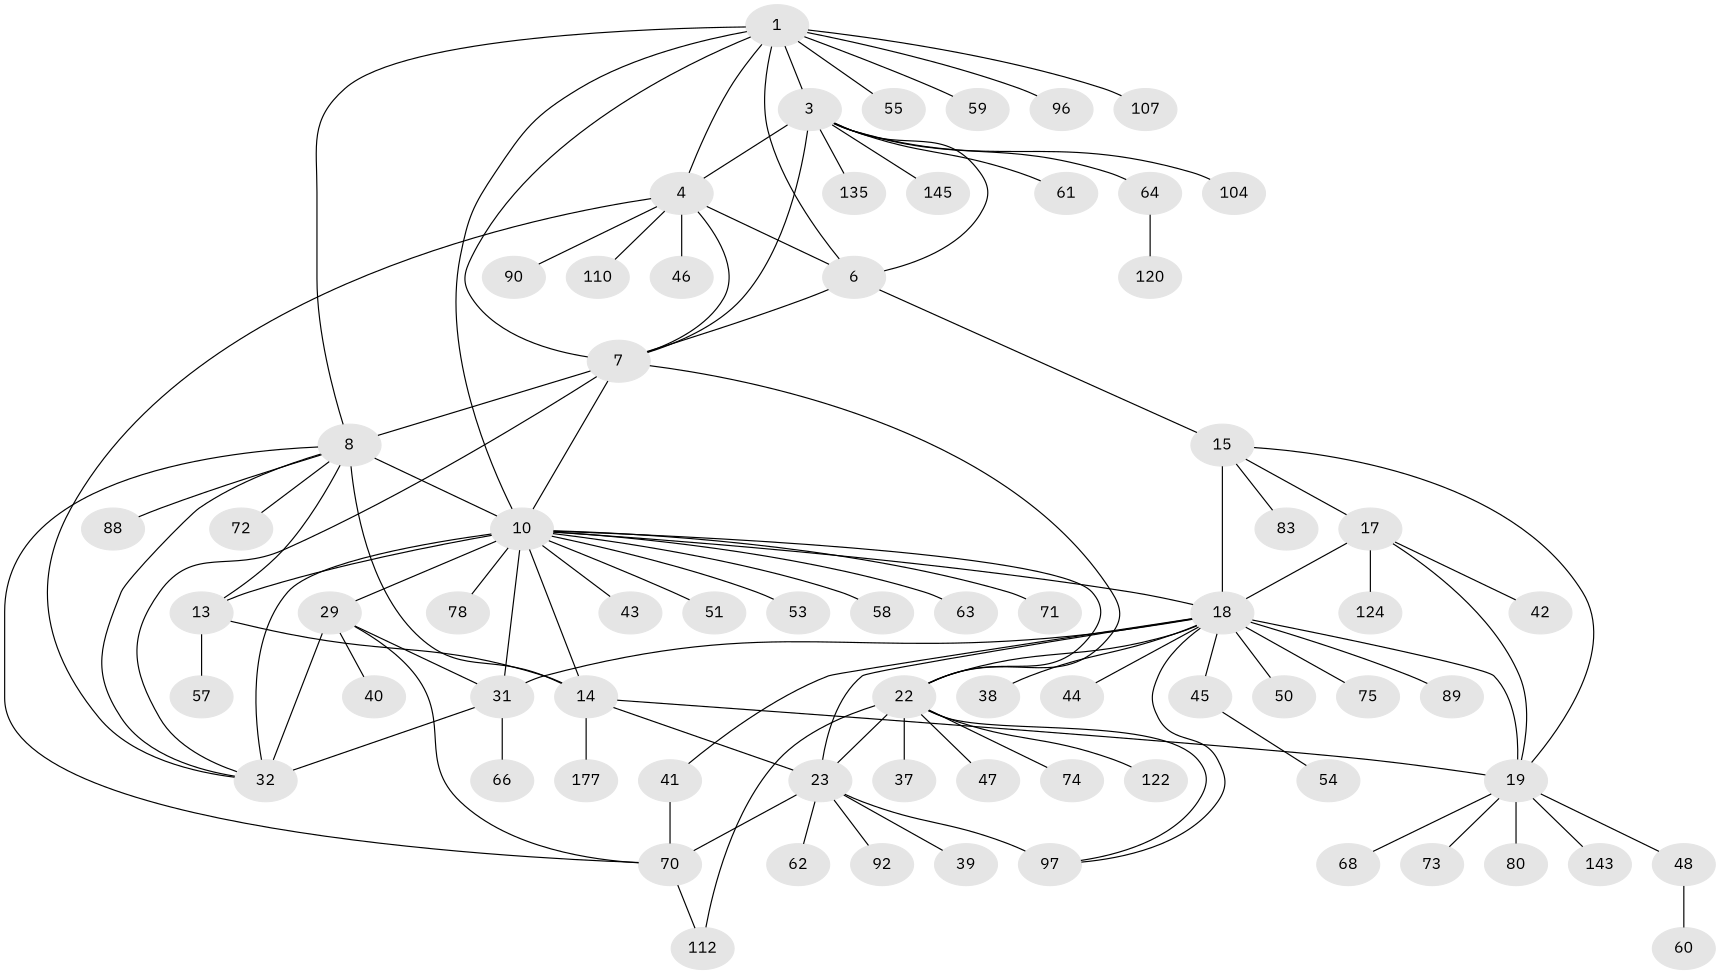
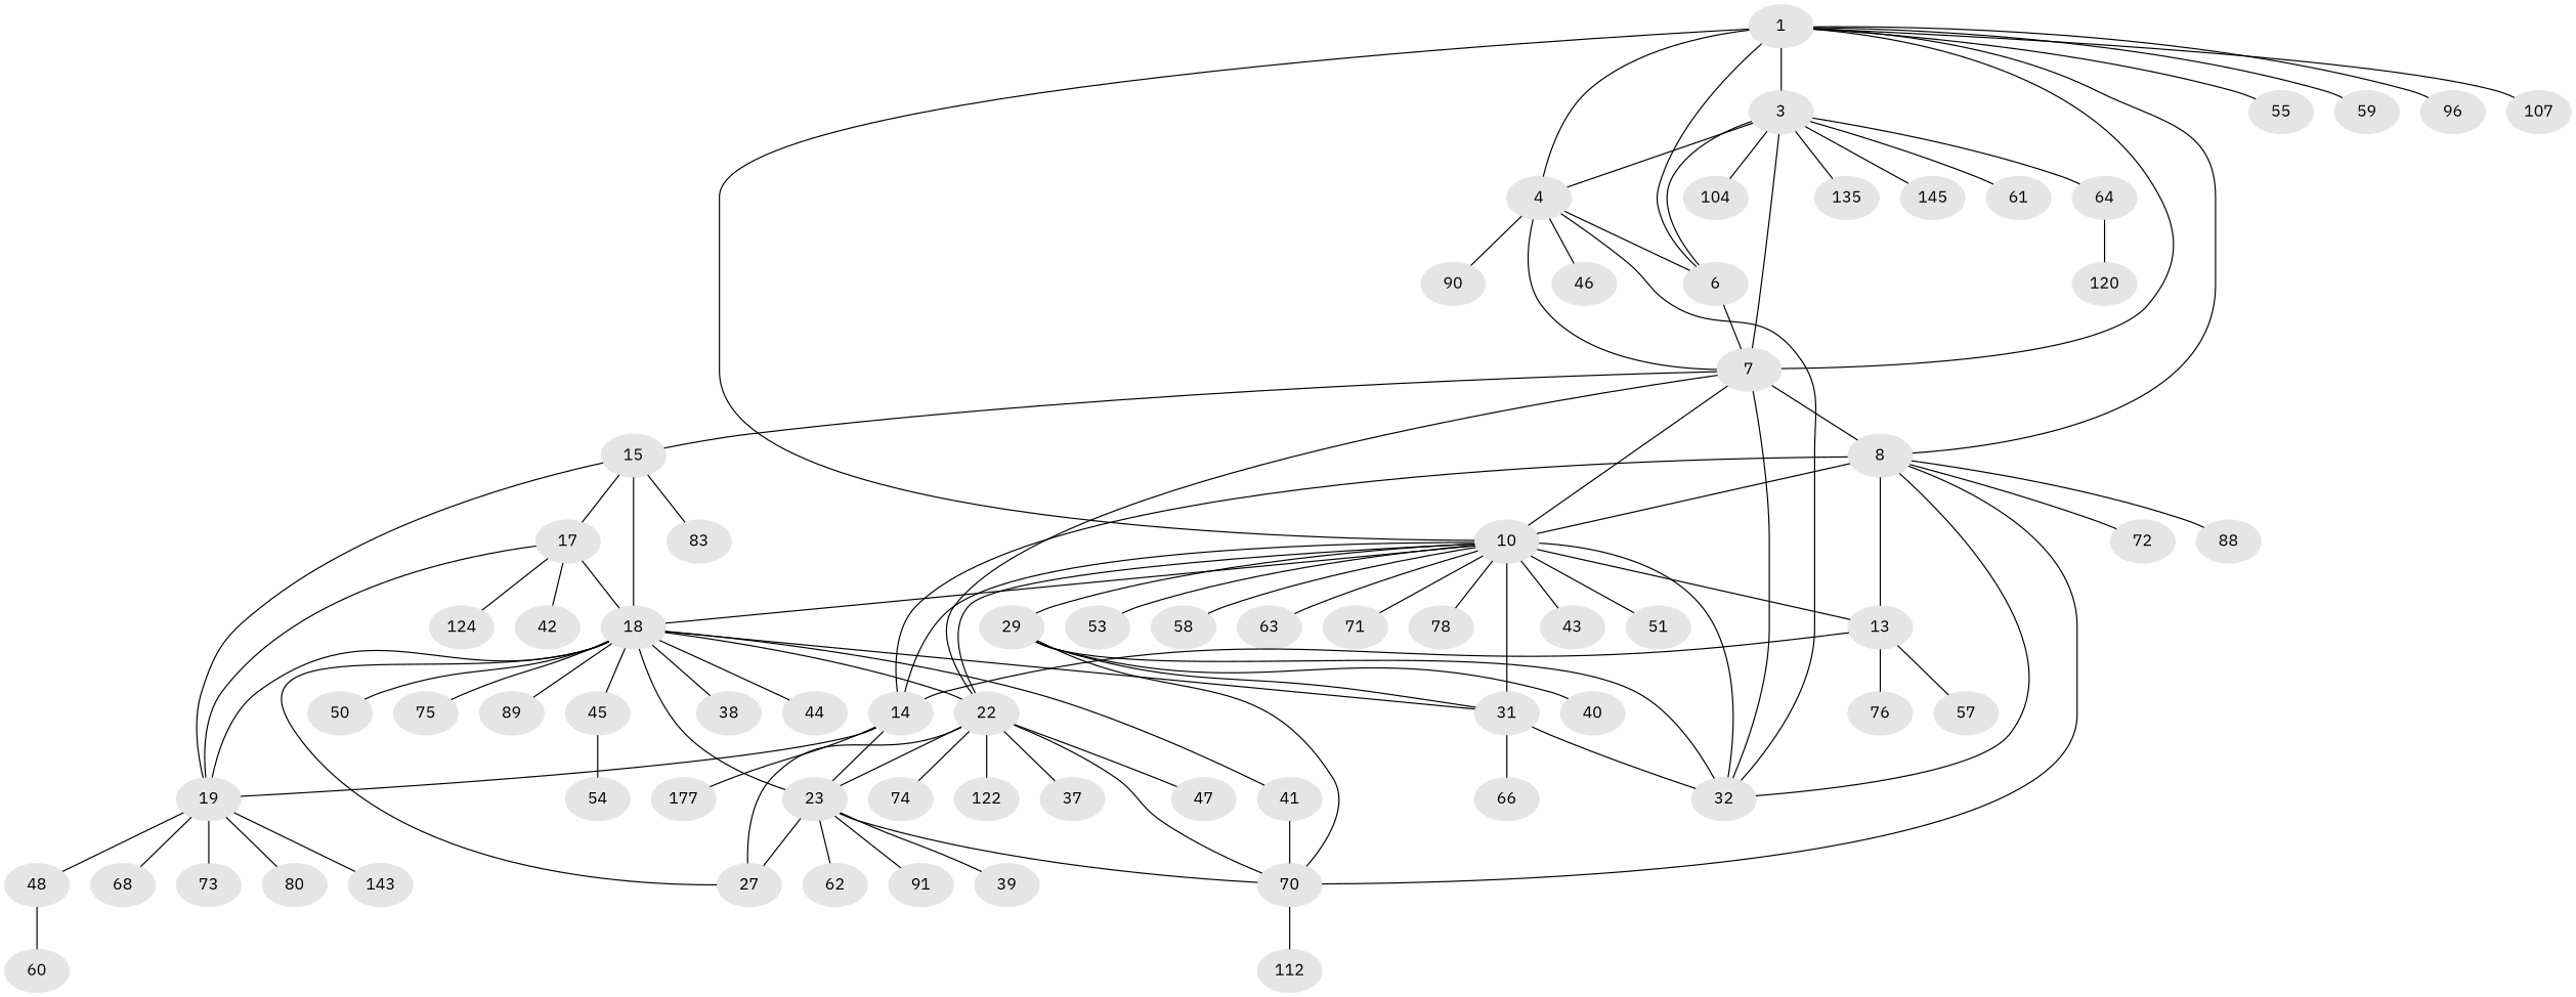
  graph {
    fontname="IBM Plex Sans"
    node [color=gray90 fontname="IBM Plex Sans" style=filled]
    edge [fontname="IBM Plex Sans"]
    1 [super="+2"]
    3 [super="+5"]
    4
    6
    7 [super="+100"]
    8 [super="+93+9+91+85+12"]
    10 [super="+11+30+119+49"]
    55 [super="+84"]
    59
    96
    107
    61
    64
    104 [super="+136"]
    135
    145
    32 [super="+99"]
    46
    90
-   110
    15 [super="+16"]
    22
    13
    14
    70 [super="+87+113+116"]
    72
    88
    18 [super="+20"]
    29 [super="+86+108+95+105+137"]
    31 [super="+115+33"]
    43
    51
    53
    58
    63
    71
    78 [super="+131+82"]
    120
    19
    17
    83
    23 [super="+25"]
-   27 [super="+132" label=97]
+   27 [super="+132"]
    37
    47
    74
    112
    122
    57
+   76
    n51 [label=177]
    38
    41
    44
    45
    50
    75
    89
    40
    66 [super="+77"]
    48
    68
    73 [super="+144"]
    80
    143
    39
    62
-   92 [super="+106"]
+   92 [super="+106" label=91]
    42
    124
    54
    60
    1 -- 3 [weight=4]
    1 -- 4 [weight=2]
    1 -- 6 [weight=2]
    1 -- 7 [weight=2]
    1 -- 8
    1 -- 10
    1 -- 55
    1 -- 59
    1 -- 96
    1 -- 107
    3 -- 4 [weight=2]
    3 -- 6 [weight=2]
    3 -- 7 [weight=2]
    3 -- 61
    3 -- 64
    3 -- 104
    3 -- 135
    3 -- 145
    4 -- 6
    4 -- 7
    4 -- 32
    4 -- 46
    4 -- 90
-   4 -- 110
    6 -- 7
    7 -- 8
    7 -- 10
    7 -- 32
-   6 -- 15
+   7 -- 15
    7 -- 22
    8 -- 10 [weight=6]
    8 -- 32
    8 -- 13 [weight=3]
    8 -- 14 [weight=3]
    8 -- 70
    8 -- 72
    8 -- 88
    10 -- 32 [weight=3]
    10 -- 22
    10 -- 13 [weight=2]
    10 -- 14 [weight=2]
    10 -- 18 [weight=2]
    10 -- 29 [weight=3]
    10 -- 31 [weight=6]
    10 -- 43
    10 -- 51
    10 -- 53
    10 -- 58
    10 -- 63
    10 -- 71
    10 -- 78
    64 -- 120
    15 -- 18 [weight=6]
    15 -- 19 [weight=2]
    15 -- 17 [weight=2]
    15 -- 83
    22 -- 23 [weight=4]
    22 -- 27
    22 -- 37
    22 -- 47
    22 -- 74
-   22 -- 112
+   22 -- 70
    22 -- 122
    13 -- 14
    13 -- 57
+   13 -- 76
    14 -- 19
    14 -- 23
    14 -- n51
    70 -- 112
    18 -- 22
    18 -- 31
    18 -- 19 [weight=3]
    18 -- 23 [weight=4]
    18 -- 27
    18 -- 38
    18 -- 41
    18 -- 44
    18 -- 45
    18 -- 50
    18 -- 75
    18 -- 89
    29 -- 32
    29 -- 70
    29 -- 31 [weight=2]
    29 -- 40
    31 -- 32 [weight=2]
    31 -- 66
    19 -- 48
    19 -- 68
    19 -- 73
    19 -- 80
    19 -- 143
    17 -- 18 [weight=3]
    17 -- 19
    17 -- 42
    17 -- 124
    23 -- 70
    23 -- 27 [weight=4]
    23 -- 39
    23 -- 62
    23 -- 92
    41 -- 70
    45 -- 54
    48 -- 60
  }
